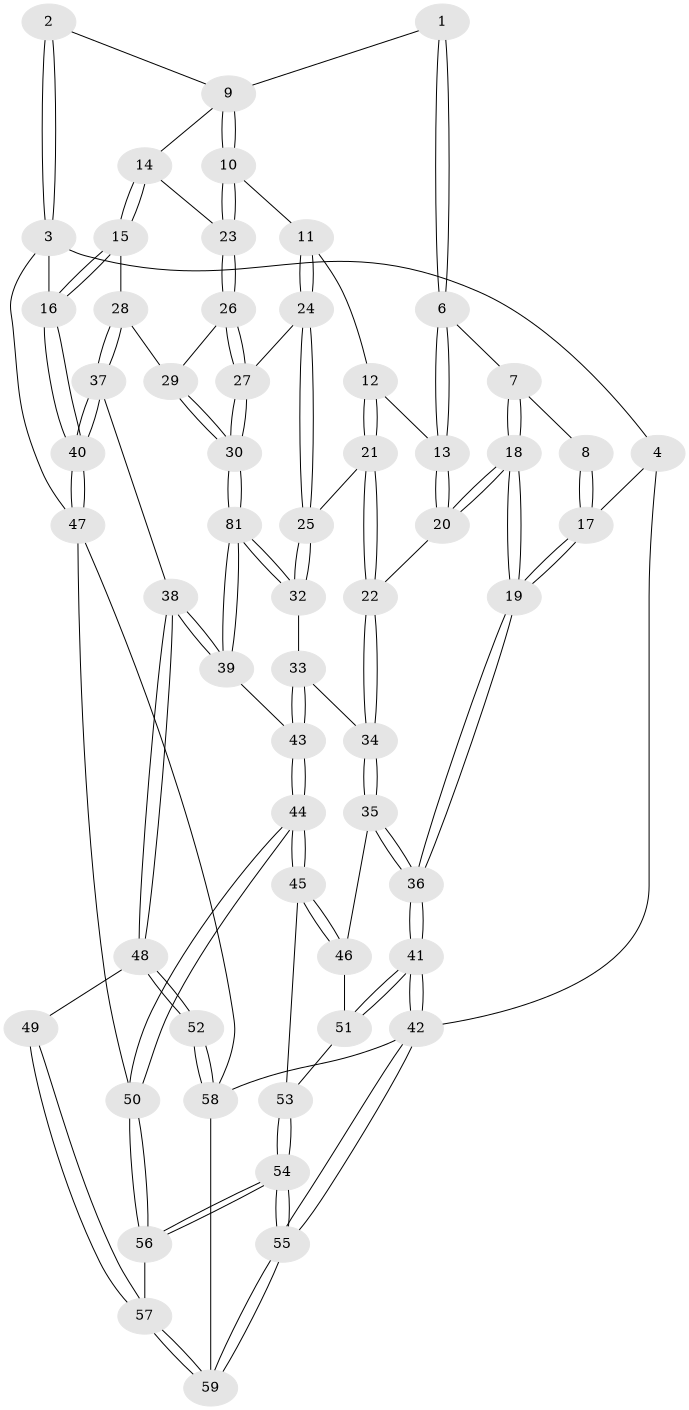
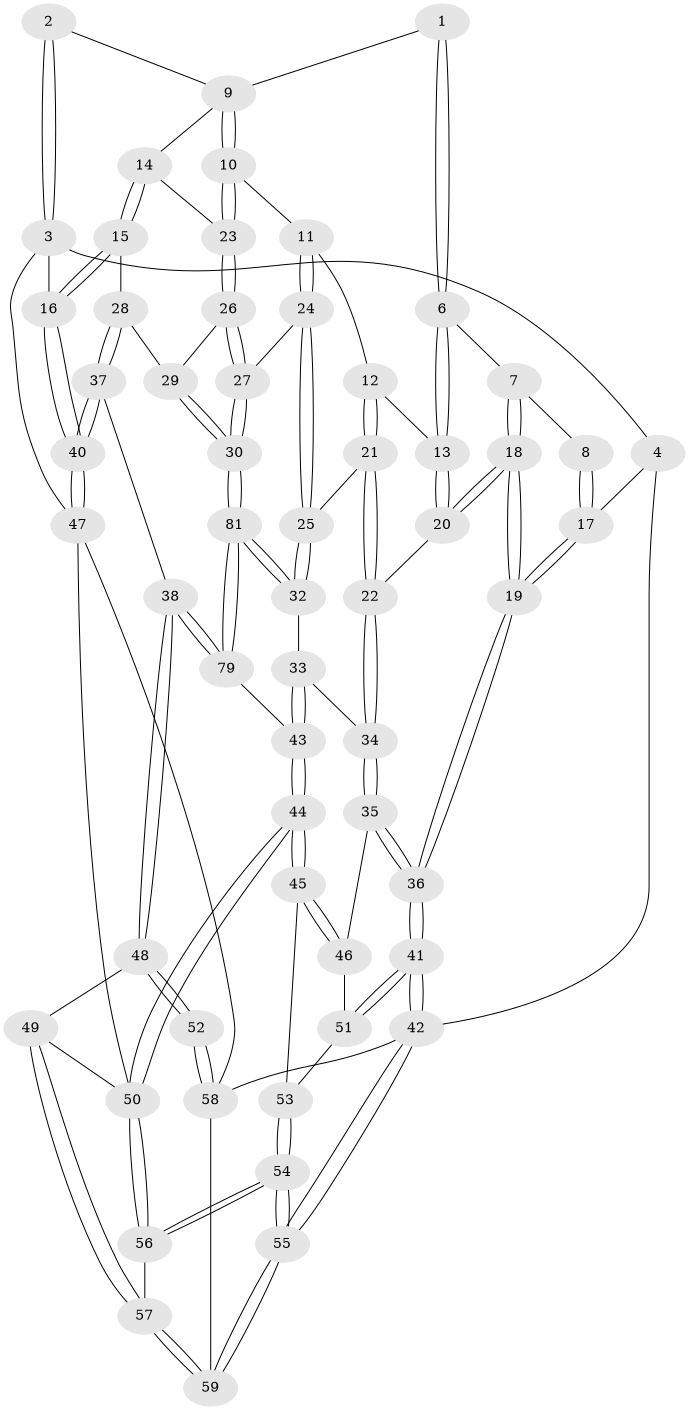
  graph {
    node [color=gray90 style=filled]
    1
    6
    9
    2
    3
    7
    13
    4
    16
    47
    10
    14
    17
    42
    40
    58
    50
    19
    55
    8
    18
    20
    11
    23
    15
    12
    24
    26
    21
    25
    27
    22
    28
    29
    37
    36
    41
    34
    32
    35
    30
    33
    n43 [label=81]
    38
-   39
+   39 [label=79]
    43
    44
    46
    51
    48
    52
    49
    53
    59
    45
    56
    54
    57
    1 -- 6
    1 -- 6
    1 -- 9
    6 -- 7
    6 -- 13
    6 -- 13
    9 -- 10
    9 -- 10
    9 -- 14
    2 -- 9
    2 -- 3
    2 -- 3
    3 -- 4
    3 -- 16
    3 -- 47
    7 -- 8
    7 -- 18
    7 -- 18
    13 -- 20
    13 -- 20
    4 -- 17
    4 -- 42
    16 -- 40
    16 -- 40
    47 -- 58
    47 -- 50
    10 -- 11
    10 -- 23
    10 -- 23
    14 -- 23
    14 -- 15
    14 -- 15
    17 -- 19
    17 -- 19
    42 -- 58
    42 -- 55
    42 -- 55
    40 -- 47
    40 -- 47
    58 -- 59
    50 -- 56
    50 -- 56
    19 -- 36
    19 -- 36
    55 -- 59
    55 -- 59
    8 -- 17
    8 -- 17
    18 -- 19
    18 -- 19
    18 -- 20
    18 -- 20
    20 -- 22
    11 -- 12
    11 -- 24
    11 -- 24
    23 -- 26
    23 -- 26
    15 -- 16
    15 -- 16
    15 -- 28
    12 -- 13
    12 -- 21
    12 -- 21
    24 -- 25
    24 -- 25
    24 -- 27
    26 -- 27
    26 -- 27
    26 -- 29
    21 -- 25
    21 -- 22
    21 -- 22
    25 -- 32
    25 -- 32
    27 -- 30
    27 -- 30
    22 -- 34
    22 -- 34
    28 -- 29
    28 -- 37
    28 -- 37
    29 -- 30
    29 -- 30
    37 -- 40
    37 -- 40
    37 -- 38
    36 -- 41
    36 -- 41
    41 -- 42
    41 -- 42
    41 -- 51
    41 -- 51
    34 -- 35
    34 -- 35
    32 -- 33
    35 -- 36
    35 -- 36
    35 -- 46
    30 -- n43
    30 -- n43
    33 -- 34
    33 -- 43
    33 -- 43
    n43 -- 32
    n43 -- 32
    n43 -- 39
    n43 -- 39
    38 -- 39
    38 -- 39
    38 -- 48
    38 -- 48
    39 -- 43
    43 -- 44
    43 -- 44
    44 -- 50
    44 -- 50
    44 -- 45
    44 -- 45
    46 -- 51
    51 -- 53
    48 -- 52
    48 -- 52
    48 -- 49
    52 -- 58
    52 -- 58
+   49 -- 50
    49 -- 57
    49 -- 57
    53 -- 54
    53 -- 54
    45 -- 46
    45 -- 46
    45 -- 53
    56 -- 57
    54 -- 55
    54 -- 55
    54 -- 56
    54 -- 56
    57 -- 59
    57 -- 59
  }
